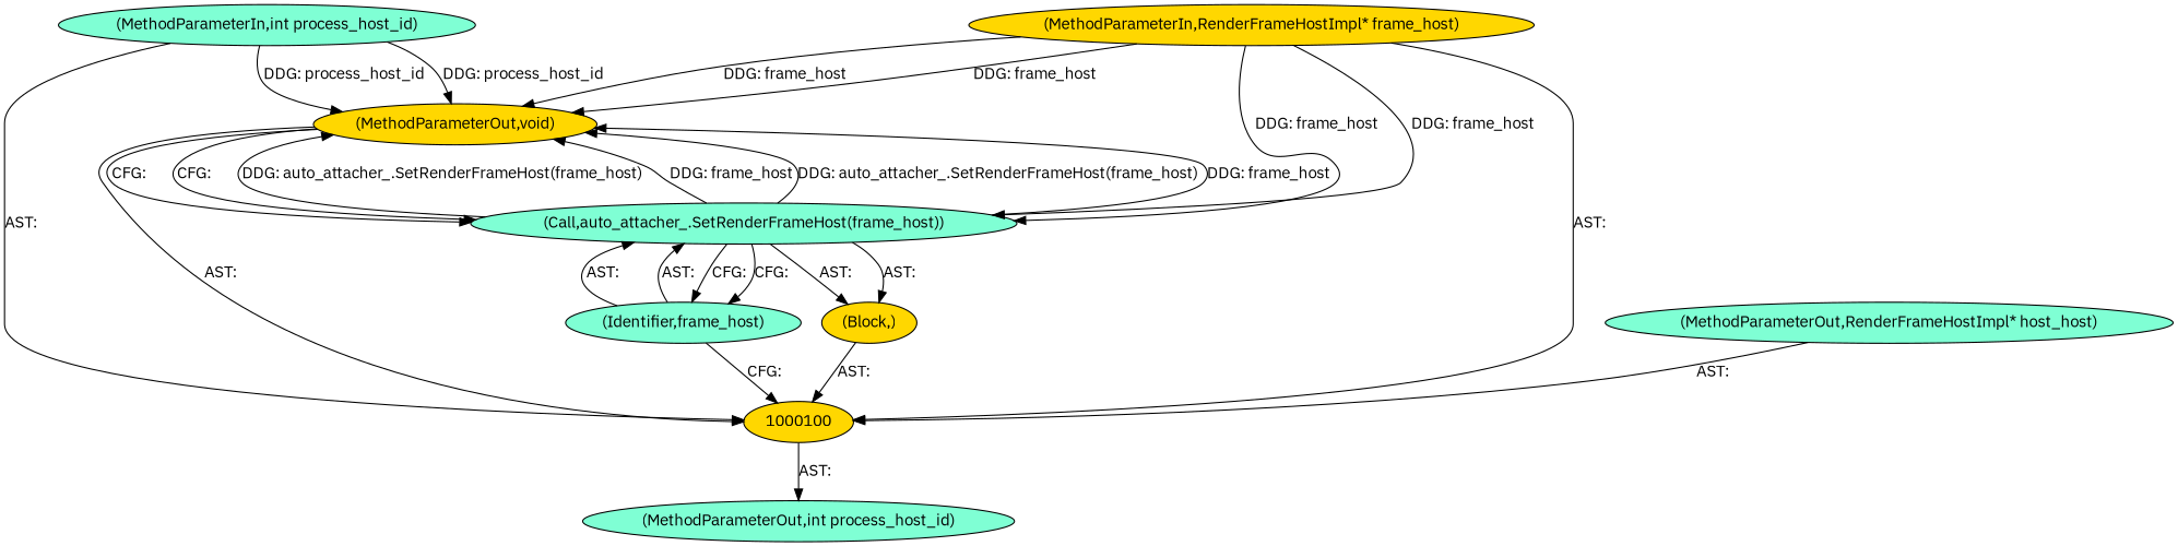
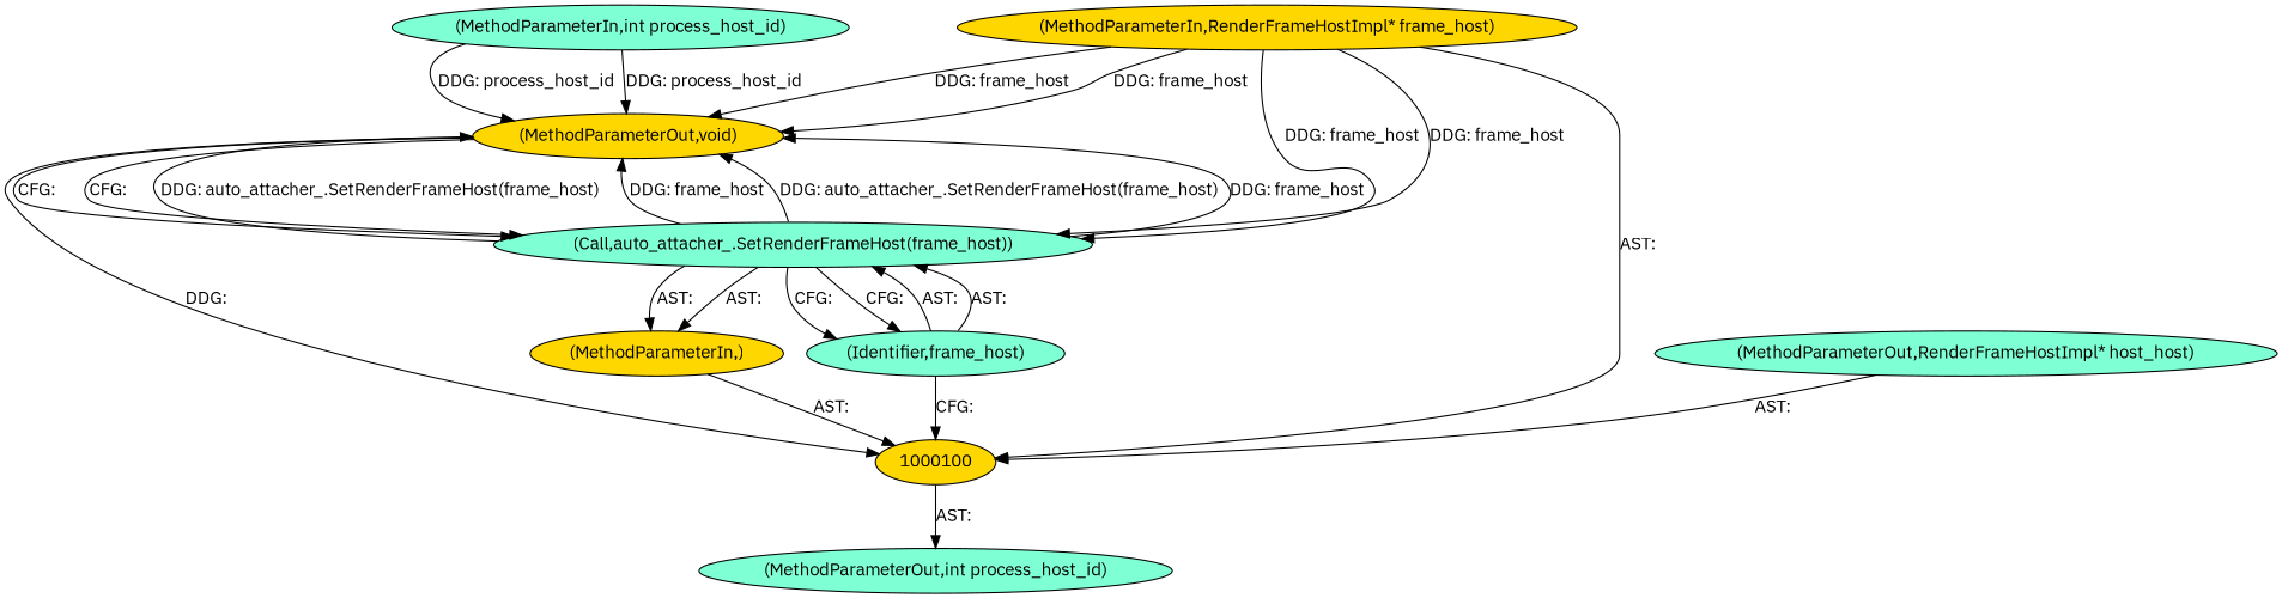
  digraph {
    fontname="IBM Plex Sans"
    node [fillcolor=aquamarine fontname="IBM Plex Sans" style=filled]
    edge [fontname="IBM Plex Sans"]
    n1 [fillcolor=gold label="(MethodParameterOut,void)"]
    n2 [label="(Call,auto_attacher_.SetRenderFrameHost(frame_host))"]
    1000100 [fillcolor=gold]
-   n4 [fillcolor=gold label="(Block,)"]
+   n4 [fillcolor=gold label="(MethodParameterIn,)"]
    n5 [label="(Identifier,frame_host)"]
    n6 [label="(MethodParameterOut,int process_host_id)"]
    n7 [label="(MethodParameterIn,int process_host_id)"]
    n8 [fillcolor=gold label="(MethodParameterIn,RenderFrameHostImpl* frame_host)"]
    n9 [label="(MethodParameterOut,RenderFrameHostImpl* host_host)"]
    n1 -> n2 [label="CFG: "]
    n1 -> n2 [label="CFG: "]
-   n1 -> 1000100 [label="AST: "]
+   n1 -> 1000100 [label="DDG: "]
    n2 -> n1 [label="DDG: auto_attacher_.SetRenderFrameHost(frame_host)"]
    n2 -> n1 [label="DDG: frame_host"]
    n2 -> n1 [label="DDG: auto_attacher_.SetRenderFrameHost(frame_host)"]
    n2 -> n1 [label="DDG: frame_host"]
    n2 -> n4 [label="AST: "]
    n2 -> n4 [label="AST: "]
    n2 -> n5 [label="CFG: "]
    n2 -> n5 [label="CFG: "]
    1000100 -> n6 [label="AST: "]
    n4 -> 1000100 [label="AST: "]
    n5 -> n2 [label="AST: "]
    n5 -> n2 [label="AST: "]
    n5 -> 1000100 [label="CFG: "]
    n7 -> n1 [label="DDG: process_host_id"]
    n7 -> n1 [label="DDG: process_host_id"]
-   n7 -> 1000100 [label="AST: "]
    n8 -> n1 [label="DDG: frame_host"]
    n8 -> n1 [label="DDG: frame_host"]
    n8 -> n2 [label="DDG: frame_host"]
    n8 -> n2 [label="DDG: frame_host"]
    n8 -> 1000100 [label="AST: "]
    n9 -> 1000100 [label="AST: "]
  }
